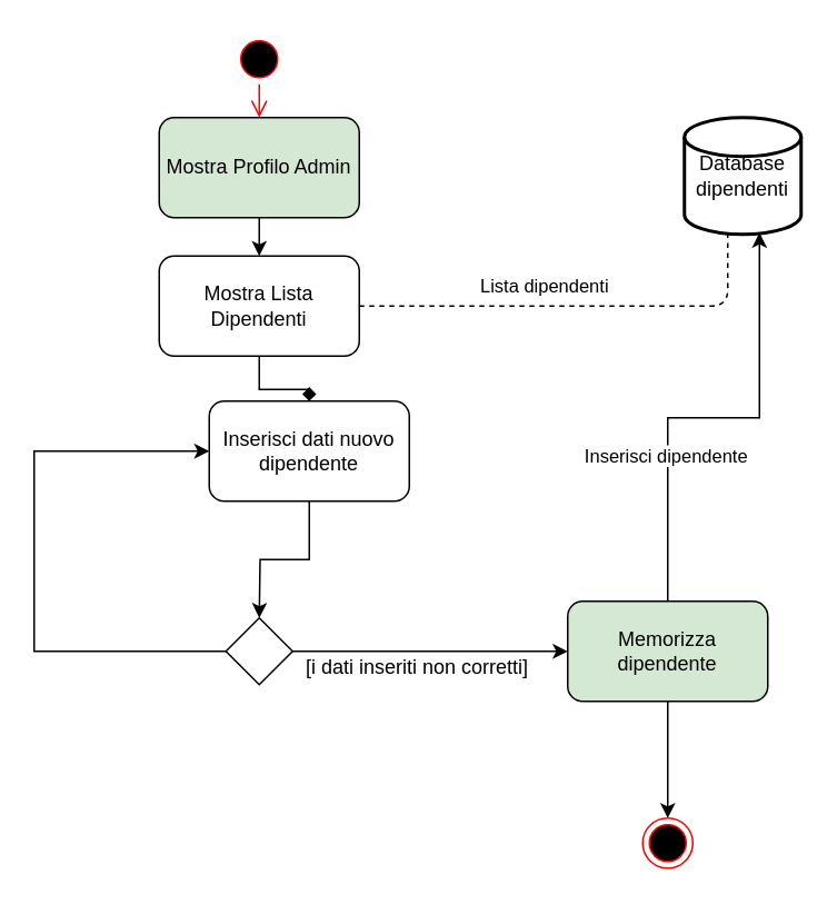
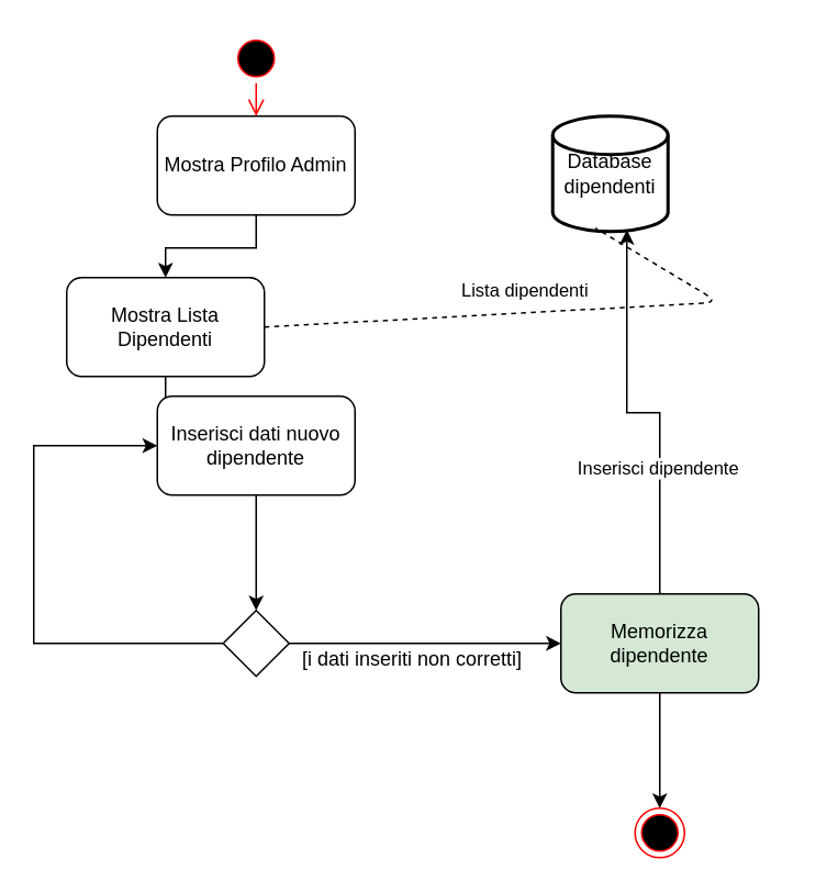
  <mxCell id="0" />
  <mxCell id="1" parent="0" />
  <mxCell id="2" value="" style="ellipse;html=1;shape=startState;fillColor=#000000;strokeColor=#ff0000;" parent="1" vertex="1"><mxGeometry x="140" y="20" width="30" height="30" as="geometry" /></mxCell>
  <mxCell id="3" value="" style="edgeStyle=orthogonalEdgeStyle;html=1;verticalAlign=bottom;endArrow=open;endSize=8;strokeColor=#ff0000;" parent="1" source="2" edge="1"><mxGeometry relative="1" as="geometry"><mxPoint x="155" y="70" as="targetPoint" /></mxGeometry></mxCell>
  <mxCell id="4" value="" style="edgeStyle=orthogonalEdgeStyle;rounded=0;orthogonalLoop=1;jettySize=auto;html=1;" parent="1" source="5" target="7" edge="1"><mxGeometry relative="1" as="geometry" /></mxCell>
- <mxCell id="5" value="Mostra Profilo Admin" style="rounded=1;whiteSpace=wrap;html=1;fillColor=#d5e8d4;" parent="1" vertex="1"><mxGeometry x="95" y="70" width="120" height="60" as="geometry" /></mxCell>
+ <mxCell id="5" value="Mostra Profilo Admin" style="rounded=1;whiteSpace=wrap;html=1;" parent="1" vertex="1"><mxGeometry x="95" y="70" width="120" height="60" as="geometry" /></mxCell>
  <mxCell id="6" value="" style="edgeStyle=orthogonalEdgeStyle;rounded=0;orthogonalLoop=1;jettySize=auto;html=1;endArrow=diamond;" parent="1" source="7" target="9" edge="1"><mxGeometry relative="1" as="geometry" /></mxCell>
- <mxCell id="7" value="Mostra Lista Dipendenti" style="rounded=1;whiteSpace=wrap;html=1;" parent="1" vertex="1"><mxGeometry x="95" y="153" width="120" height="60" as="geometry" /></mxCell>
+ <mxCell id="7" value="Mostra Lista Dipendenti" style="rounded=1;whiteSpace=wrap;html=1;" parent="1" vertex="1"><mxGeometry x="40" y="168" width="120" height="60" as="geometry" /></mxCell>
  <mxCell id="8" value="" style="edgeStyle=orthogonalEdgeStyle;rounded=0;orthogonalLoop=1;jettySize=auto;html=1;" parent="1" source="9" edge="1"><mxGeometry relative="1" as="geometry"><mxPoint x="155" y="370" as="targetPoint" /></mxGeometry></mxCell>
- <mxCell id="9" value="Inserisci dati nuovo dipendente" style="rounded=1;whiteSpace=wrap;html=1;" parent="1" vertex="1"><mxGeometry x="125" y="240" width="120" height="60" as="geometry" /></mxCell>
+ <mxCell id="9" value="Inserisci dati nuovo dipendente" style="rounded=1;whiteSpace=wrap;html=1;" parent="1" vertex="1"><mxGeometry x="95" y="240" width="120" height="60" as="geometry" /></mxCell>
  <mxCell id="10" value="" style="edgeStyle=orthogonalEdgeStyle;rounded=0;orthogonalLoop=1;jettySize=auto;html=1;entryX=0;entryY=0.5;entryDx=0;entryDy=0;" parent="1" source="12" target="9" edge="1"><mxGeometry relative="1" as="geometry"><mxPoint x="55" y="390" as="targetPoint" /><Array as="points"><mxPoint x="20" y="390" /><mxPoint x="20" y="270" /></Array></mxGeometry></mxCell>
  <mxCell id="11" value="" style="edgeStyle=orthogonalEdgeStyle;rounded=0;orthogonalLoop=1;jettySize=auto;html=1;entryX=0;entryY=0.5;entryDx=0;entryDy=0;" parent="1" source="12" target="16" edge="1"><mxGeometry relative="1" as="geometry"><mxPoint x="255" y="390" as="targetPoint" /></mxGeometry></mxCell>
  <mxCell id="12" value="" style="rhombus;whiteSpace=wrap;html=1;" parent="1" vertex="1"><mxGeometry x="135" y="370" width="40" height="40" as="geometry" /></mxCell>
  <mxCell id="13" value="" style="edgeStyle=orthogonalEdgeStyle;rounded=0;orthogonalLoop=1;jettySize=auto;html=1;entryX=0.5;entryY=0;entryDx=0;entryDy=0;" parent="1" source="16" target="17" edge="1"><mxGeometry relative="1" as="geometry"><mxPoint x="320" y="490" as="targetPoint" /></mxGeometry></mxCell>
  <mxCell id="14" style="edgeStyle=orthogonalEdgeStyle;rounded=0;orthogonalLoop=1;jettySize=auto;html=1;entryX=0.643;entryY=0.986;entryDx=0;entryDy=0;entryPerimeter=0;" edge="1" parent="1" source="16" target="19"><mxGeometry relative="1" as="geometry" /></mxCell>
  <mxCell id="15" value="Inserisci dipendente" style="edgeLabel;html=1;align=center;verticalAlign=middle;resizable=0;points=[];" vertex="1" connectable="0" parent="14"><mxGeometry x="-0.362" y="2" relative="1" as="geometry"><mxPoint as="offset" /></mxGeometry></mxCell>
  <mxCell id="16" value="Memorizza dipendente" style="rounded=1;whiteSpace=wrap;html=1;fillColor=#d5e8d4;" parent="1" vertex="1"><mxGeometry x="340" y="360" width="120" height="60" as="geometry" /></mxCell>
  <mxCell id="17" value="" style="ellipse;html=1;shape=endState;fillColor=#000000;strokeColor=#ff0000;" parent="1" vertex="1"><mxGeometry x="385" y="490" width="30" height="30" as="geometry" /></mxCell>
  <mxCell id="18" value="[i dati inseriti non corretti]" style="text;html=1;strokeColor=none;fillColor=none;align=center;verticalAlign=middle;whiteSpace=wrap;rounded=0;" parent="1" vertex="1"><mxGeometry x="175" y="390" width="150" height="20" as="geometry" /></mxCell>
- <mxCell id="19" value="Database&lt;br&gt;dipendenti" style="strokeWidth=2;html=1;shape=mxgraph.flowchart.database;whiteSpace=wrap;" vertex="1" parent="1"><mxGeometry x="410" y="70" width="70" height="70" as="geometry" /></mxCell>
+ <mxCell id="19" value="Database&lt;br&gt;dipendenti" style="strokeWidth=2;html=1;shape=mxgraph.flowchart.database;whiteSpace=wrap;" vertex="1" parent="1"><mxGeometry x="335" y="70" width="70" height="70" as="geometry" /></mxCell>
  <mxCell id="20" value="" style="endArrow=none;dashed=1;html=1;entryX=0.371;entryY=0.971;entryDx=0;entryDy=0;entryPerimeter=0;exitX=1;exitY=0.5;exitDx=0;exitDy=0;" edge="1" parent="1" source="7" target="19"><mxGeometry width="50" height="50" relative="1" as="geometry"><mxPoint x="340" y="213" as="sourcePoint" /><mxPoint x="390" y="163" as="targetPoint" /><Array as="points"><mxPoint x="436" y="183" /></Array></mxGeometry></mxCell>
  <mxCell id="21" value="Lista dipendenti" style="edgeLabel;html=1;align=center;verticalAlign=middle;resizable=0;points=[];" vertex="1" connectable="0" parent="20"><mxGeometry x="-0.023" relative="1" as="geometry"><mxPoint x="-20" y="-13" as="offset" /></mxGeometry></mxCell>
